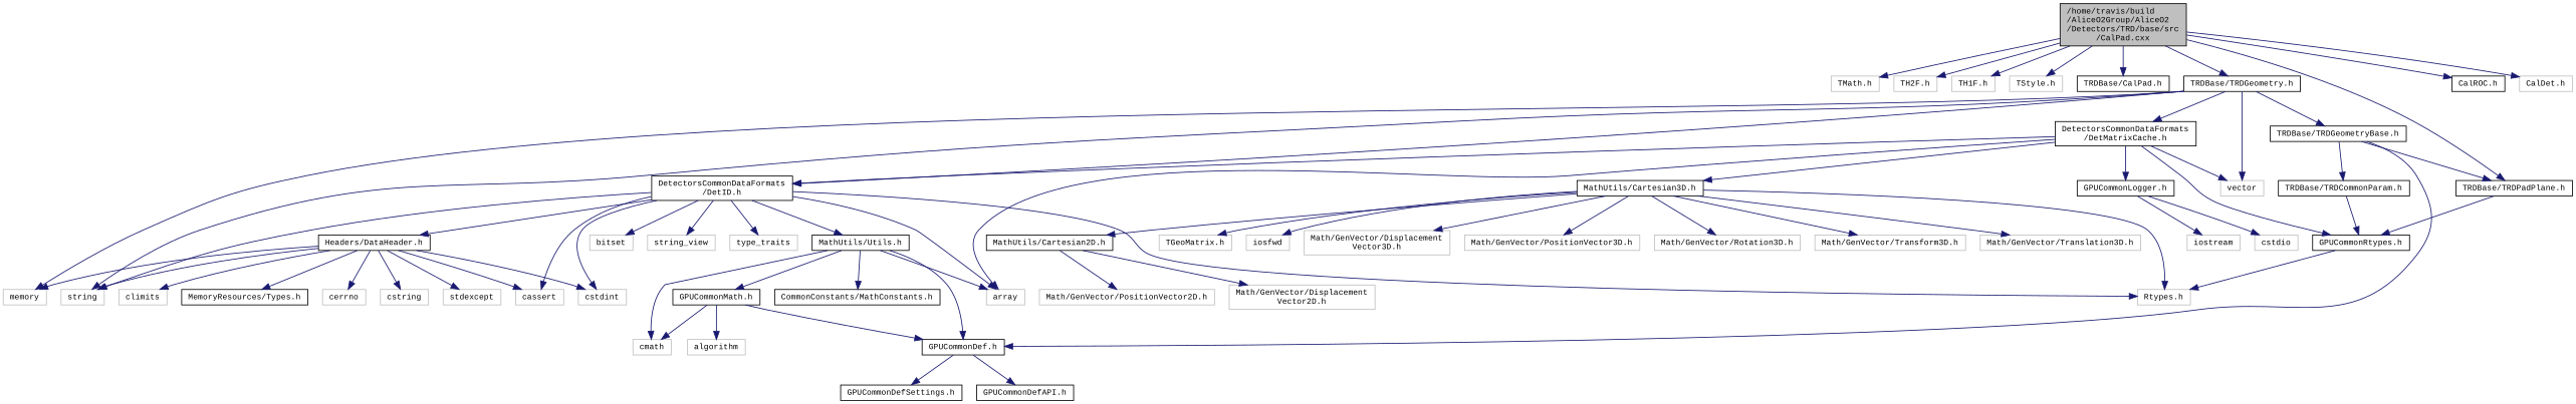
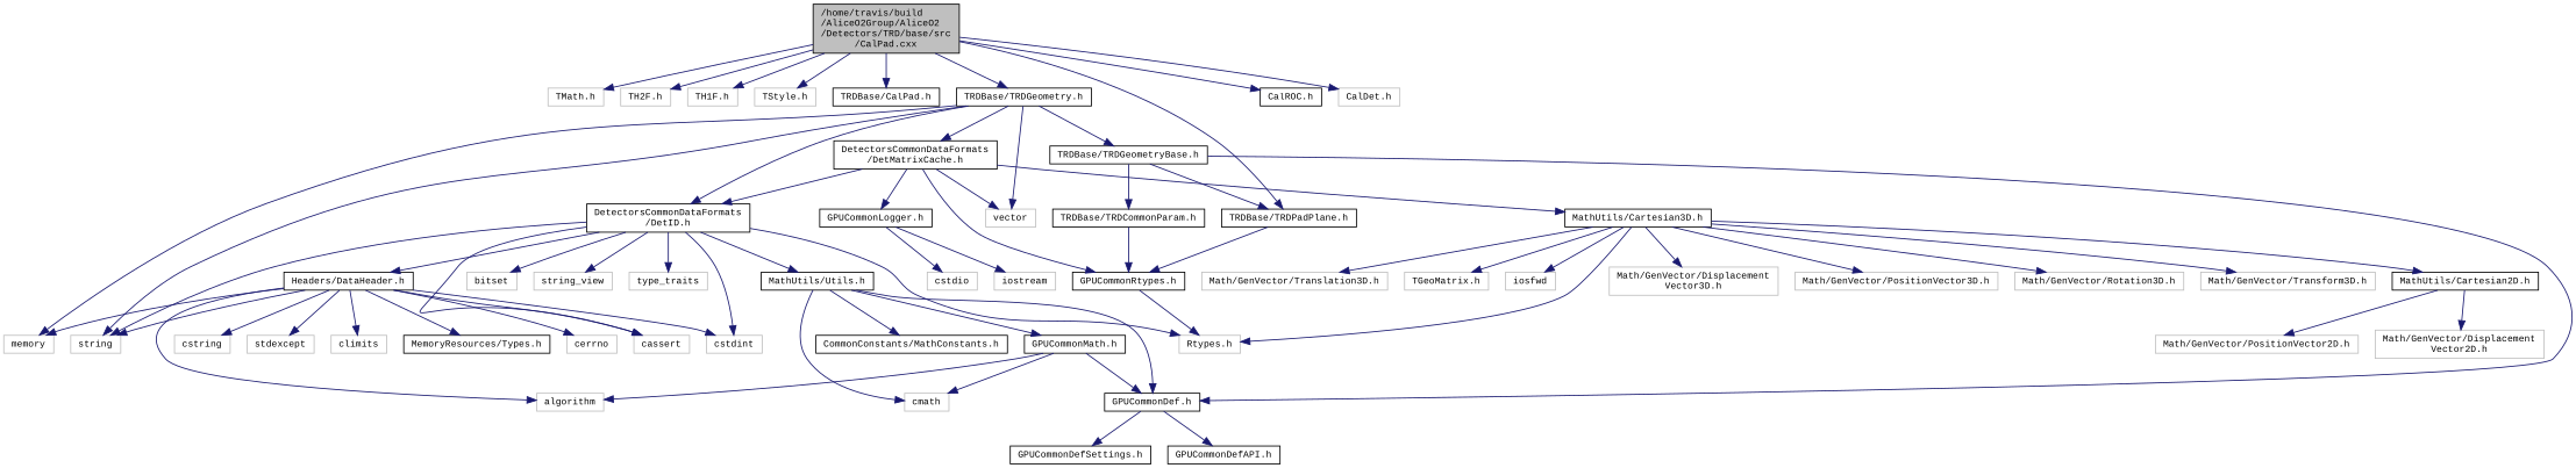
  digraph {
    fontname="Liberation Mono"
    node [color=grey75 fontname="Liberation Mono" fontsize=10 shape=record]
    edge [color=midnightblue fontname="Liberation Mono" fontsize=10 labelfontname=Helvetica labelfontsize=10 style=solid]
    n1 [color=black fillcolor=grey75 fontcolor=black height=0.2 label="/home/travis/build\l/AliceO2Group/AliceO2\l/Detectors/TRD/base/src\l/CalPad.cxx" style=filled width=0.4]
    n2 [height=0.2 label="TMath.h" width=0.4]
    n3 [height=0.2 label="TH2F.h" width=0.4]
    n4 [height=0.2 label="TH1F.h" width=0.4]
    n5 [height=0.2 label="TStyle.h" width=0.4]
    n6 [color=black height=0.2 label="TRDBase/CalPad.h" width=0.4]
    n7 [color=black height=0.2 label="TRDBase/TRDGeometry.h" width=0.4]
    n8 [color=black height=0.2 label="TRDBase/TRDPadPlane.h" width=0.4]
    n9 [color=black height=0.2 label="CalROC.h" width=0.4]
    n10 [height=0.2 label="CalDet.h" width=0.4]
    n11 [color=black height=0.2 label="TRDBase/TRDGeometryBase.h" width=0.4]
    n12 [color=black height=0.2 label="DetectorsCommonDataFormats\l/DetMatrixCache.h" width=0.4]
    n13 [height=0.2 label=vector width=0.4]
    n14 [color=black height=0.2 label="DetectorsCommonDataFormats\l/DetID.h" width=0.4]
    n15 [height=0.2 label=string width=0.4]
    n16 [height=0.2 label=memory width=0.4]
    n17 [color=black height=0.2 label="GPUCommonRtypes.h" width=0.4]
    n18 [color=black height=0.2 label="GPUCommonDef.h" width=0.4]
    n19 [color=black height=0.2 label="TRDBase/TRDCommonParam.h" width=0.4]
    n20 [color=black height=0.2 label="GPUCommonLogger.h" width=0.4]
-   n21 [height=0.2 label=array width=0.4]
    n22 [color=black height=0.2 label="MathUtils/Cartesian3D.h" width=0.4]
    n23 [height=0.2 label="Rtypes.h" width=0.4]
    n24 [height=0.2 label=bitset width=0.4]
    n25 [height=0.2 label=cassert width=0.4]
    n26 [height=0.2 label=cstdint width=0.4]
    n27 [height=0.2 label=string_view width=0.4]
    n28 [height=0.2 label=type_traits width=0.4]
    n29 [color=black height=0.2 label="MathUtils/Utils.h" width=0.4]
    n30 [color=black height=0.2 label="Headers/DataHeader.h" width=0.4]
    n31 [color=black height=0.2 label="GPUCommonDefSettings.h" width=0.4]
    n32 [color=black height=0.2 label="GPUCommonDefAPI.h" width=0.4]
    n33 [height=0.2 label=iostream width=0.4]
    n34 [height=0.2 label=cstdio width=0.4]
    n35 [height=0.2 label="Math/GenVector/Displacement\lVector3D.h" width=0.4]
    n36 [height=0.2 label="Math/GenVector/PositionVector3D.h" width=0.4]
    n37 [height=0.2 label="Math/GenVector/Rotation3D.h" width=0.4]
    n38 [height=0.2 label="Math/GenVector/Transform3D.h" width=0.4]
    n39 [height=0.2 label="Math/GenVector/Translation3D.h" width=0.4]
    n40 [height=0.2 label="TGeoMatrix.h" width=0.4]
    n41 [height=0.2 label=iosfwd width=0.4]
    n42 [color=black height=0.2 label="MathUtils/Cartesian2D.h" width=0.4]
    n43 [height=0.2 label=cmath width=0.4]
    n44 [color=black height=0.2 label="GPUCommonMath.h" width=0.4]
    n45 [color=black height=0.2 label="CommonConstants/MathConstants.h" width=0.4]
    n46 [height=0.2 label=algorithm width=0.4]
    n47 [height=0.2 label=cstring width=0.4]
    n48 [height=0.2 label=stdexcept width=0.4]
    n49 [height=0.2 label=climits width=0.4]
    n50 [color=black height=0.2 label="MemoryResources/Types.h" width=0.4]
    n51 [height=0.2 label=cerrno width=0.4]
    n52 [height=0.2 label="Math/GenVector/Displacement\lVector2D.h" width=0.4]
    n53 [height=0.2 label="Math/GenVector/PositionVector2D.h" width=0.4]
    n1 -> n2
    n1 -> n3
    n1 -> n4
    n1 -> n5
    n1 -> n6
    n1 -> n7
    n1 -> n8
    n1 -> n9
    n1 -> n10
    n7 -> n11
    n7 -> n12
    n7 -> n13
    n7 -> n14
    n7 -> n15
    n7 -> n16
    n8 -> n17
    n11 -> n8
    n11 -> n18
    n11 -> n19
    n12 -> n13
    n12 -> n14
    n12 -> n17
    n12 -> n20
-   n12 -> n21
    n12 -> n22
    n14 -> n15
-   n14 -> n21
    n14 -> n23
    n14 -> n24
    n14 -> n25
    n14 -> n26
    n14 -> n27
    n14 -> n28
    n14 -> n29
    n14 -> n30
    n17 -> n23
    n18 -> n31
    n18 -> n32
    n19 -> n17
    n20 -> n33
    n20 -> n34
    n22 -> n23
    n22 -> n35
    n22 -> n36
    n22 -> n37
    n22 -> n38
    n22 -> n39
    n22 -> n40
    n22 -> n41
    n22 -> n42
    n29 -> n18
-   n29 -> n21
    n29 -> n43
    n29 -> n44
    n29 -> n45
    n30 -> n15
    n30 -> n16
    n30 -> n25
    n30 -> n26
+   n30 -> n46
    n30 -> n47
    n30 -> n48
    n30 -> n49
    n30 -> n50
    n30 -> n51
    n42 -> n52
    n42 -> n53
    n44 -> n18
    n44 -> n43
    n44 -> n46
  }
